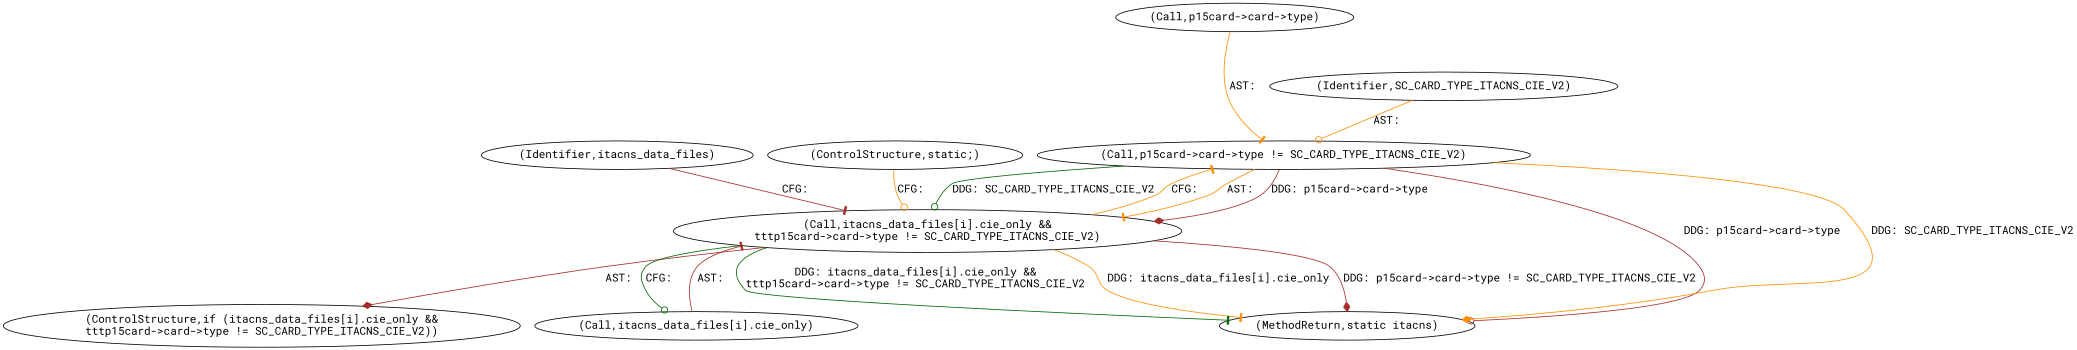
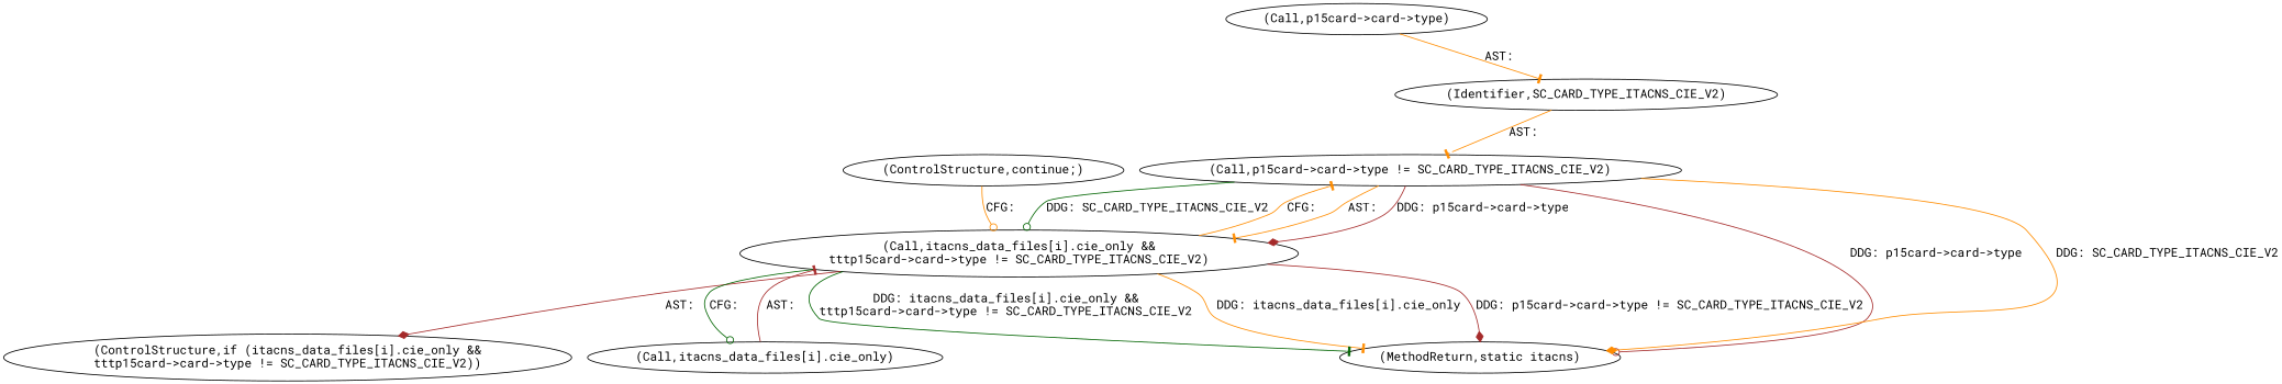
  digraph {
    fontname="Roboto Mono"
    node [fontname="Roboto Mono"]
    edge [arrowhead=tee color=darkorange fontname="Roboto Mono"]
    n1 [label="(Call,p15card->card->type != SC_CARD_TYPE_ITACNS_CIE_V2)"]
    n2 [label="(Call,itacns_data_files[i].cie_only &&\n\t\t\tp15card->card->type != SC_CARD_TYPE_ITACNS_CIE_V2)"]
    n3 [label="(MethodReturn,static itacns)"]
    n4 [label="(ControlStructure,if (itacns_data_files[i].cie_only &&\n\t\t\tp15card->card->type != SC_CARD_TYPE_ITACNS_CIE_V2))"]
    n5 [label="(Call,itacns_data_files[i].cie_only)"]
    n6 [label="(Identifier,SC_CARD_TYPE_ITACNS_CIE_V2)"]
-   n7 [label="(Identifier,itacns_data_files)"]
    n8 [label="(Call,p15card->card->type)"]
-   n9 [label="(ControlStructure,static;)"]
+   n9 [label="(ControlStructure,continue;)"]
    n1 -> n2 [label="AST: "]
    n1 -> n2 [arrowhead=diamond color=brown label="DDG: p15card->card->type"]
    n1 -> n2 [arrowhead=odot color=darkgreen label="DDG: SC_CARD_TYPE_ITACNS_CIE_V2"]
    n1 -> n3 [arrowhead=odot color=brown label="DDG: p15card->card->type"]
    n1 -> n3 [arrowhead=diamond label="DDG: SC_CARD_TYPE_ITACNS_CIE_V2"]
    n2 -> n1 [label="CFG: "]
    n2 -> n3 [label="DDG: itacns_data_files[i].cie_only"]
    n2 -> n3 [arrowhead=diamond color=brown label="DDG: p15card->card->type != SC_CARD_TYPE_ITACNS_CIE_V2"]
    n2 -> n3 [color=darkgreen label="DDG: itacns_data_files[i].cie_only &&\n\t\t\tp15card->card->type != SC_CARD_TYPE_ITACNS_CIE_V2"]
    n2 -> n4 [arrowhead=diamond color=brown label="AST: "]
    n2 -> n5 [arrowhead=odot color=darkgreen label="CFG: "]
    n5 -> n2 [color=brown label="AST: "]
-   n6 -> n1 [arrowhead=odot label="AST: "]
-   n7 -> n2 [color=brown label="CFG: "]
-   n8 -> n1 [label="AST: "]
+   n6 -> n1 [label="AST: "]
+   n8 -> n6 [label="AST: "]
    n9 -> n2 [arrowhead=odot label="CFG: "]
  }
